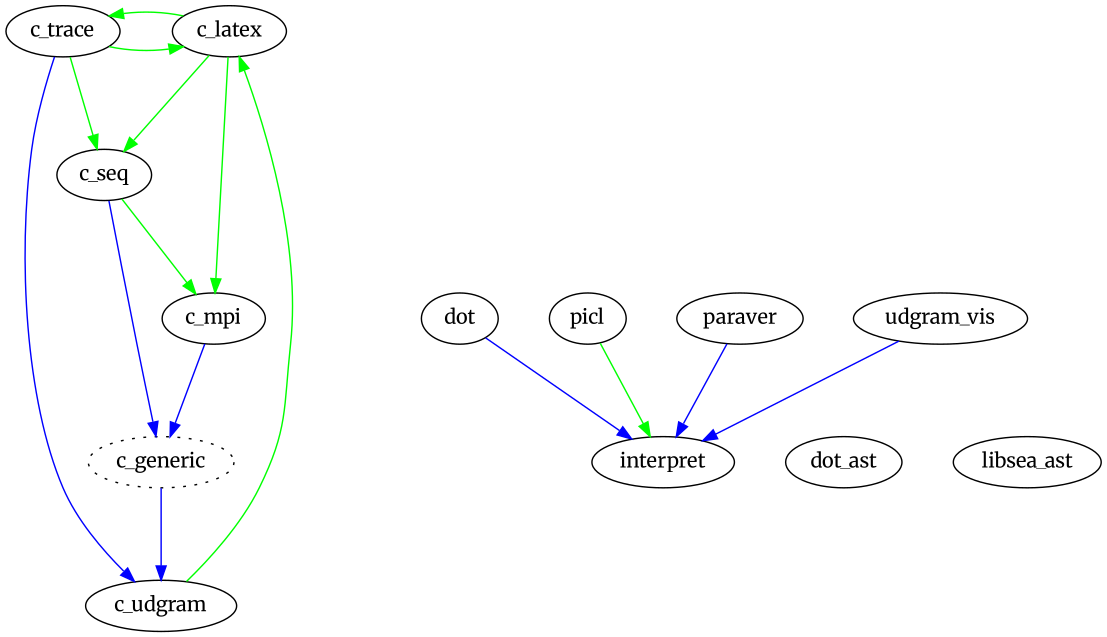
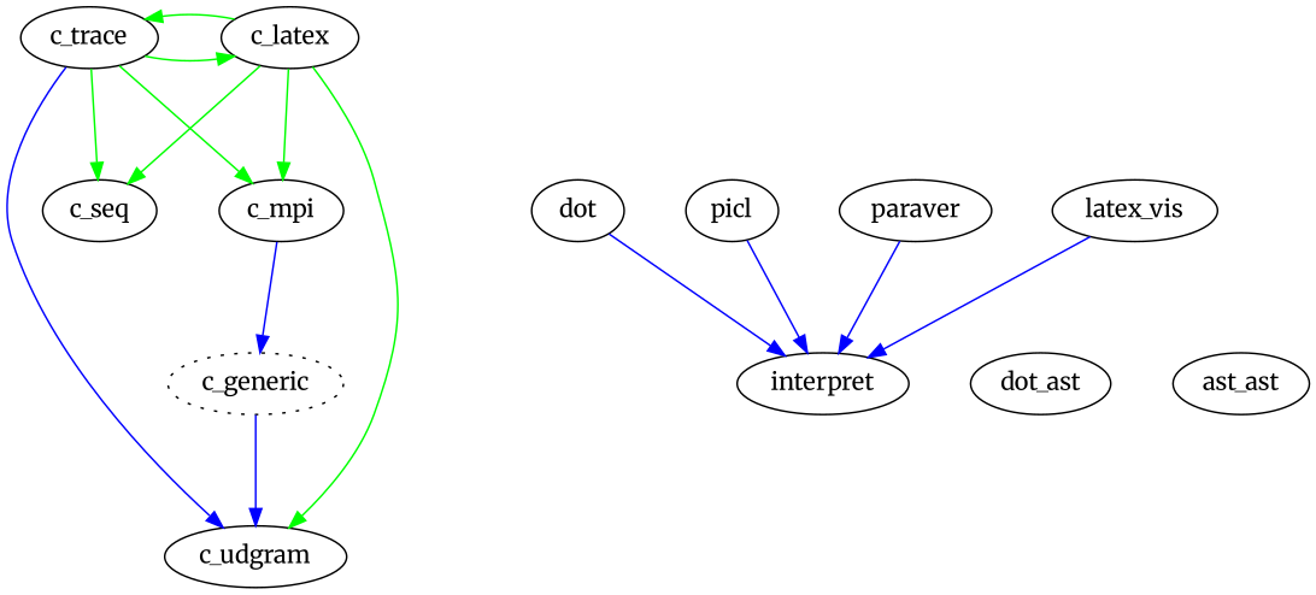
  digraph {
    fontname=Merriweather
    nodesep=0.5
    ranksep=0.9
    node [fontname=Merriweather]
    edge [color=blue fontname=Merriweather]
    c_trace
    n2 [label=c_latex]
    c_generic [style=dotted]
    interpret
    dot_ast
-   libsea_ast
+   libsea_ast [label=ast_ast]
    c_mpi
    c_udgram
    c_seq
    n10 [label=dot]
    picl
    paraver
-   latex_vis [label=udgram_vis]
+   latex_vis
    subgraph sub_1 {
      rank=same
      c_trace
      n2
    }
    subgraph sub_2 {
      rank=same
      c_generic
      interpret
      dot_ast
      libsea_ast
    }
    c_trace -> n2 [color=green]
-   c_seq -> c_mpi [color=green]
+   c_trace -> c_mpi [color=green]
    c_trace -> c_udgram
    c_trace -> c_seq [color=green]
    n2 -> c_trace [color=green]
    n2 -> c_mpi [color=green]
-   c_udgram -> n2 [color=green]
+   n2 -> c_udgram [color=green]
    n2 -> c_seq [color=green]
    c_generic -> c_udgram
    c_mpi -> c_generic
-   c_seq -> c_generic
    n10 -> interpret
-   picl -> interpret [color=green]
+   picl -> interpret
    paraver -> interpret
    latex_vis -> interpret
  }
